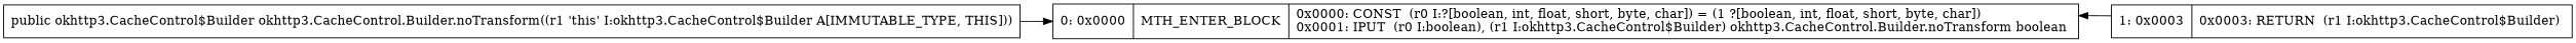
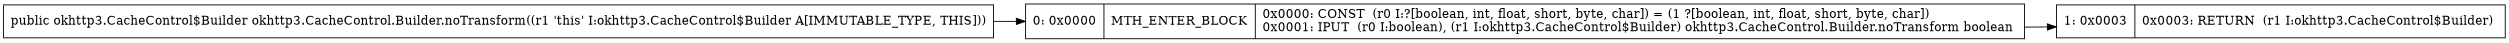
  digraph {
    rankdir=LR
    node [shape=record]
    n1 [label="{0\:\ 0x0000|MTH_ENTER_BLOCK\l|0x0000: CONST  (r0 I:?[boolean, int, float, short, byte, char]) = (1 ?[boolean, int, float, short, byte, char]) \l0x0001: IPUT  (r0 I:boolean), (r1 I:okhttp3.CacheControl$Builder) okhttp3.CacheControl.Builder.noTransform boolean \l}"]
    n2 [label="{1\:\ 0x0003|0x0003: RETURN  (r1 I:okhttp3.CacheControl$Builder) \l}"]
    n3 [label="{public okhttp3.CacheControl$Builder okhttp3.CacheControl.Builder.noTransform((r1 'this' I:okhttp3.CacheControl$Builder A[IMMUTABLE_TYPE, THIS])) }"]
-   n2 -> n1
+   n1 -> n2
    n3 -> n1
  }
